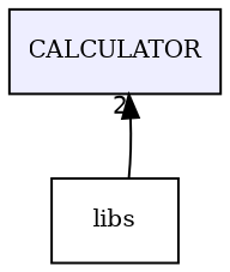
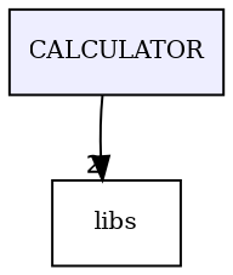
  digraph {
    compound=true
    fontname="DejaVu Serif"
    node [fontname="DejaVu Serif" fontsize=10 shape=box]
    n1 [fillcolor="#eeeeff" label=CALCULATOR pencolor=black style=filled]
    n2 [label=libs]
-   n2 -> n1 [headlabel=2 labeldistance=1.5 labelfontname=Helvetica labelfontsize=10 fontname="DejaVu Serif"]
+   n1 -> n2 [headlabel=2 labeldistance=1.5 labelfontname=Helvetica labelfontsize=10 fontname="DejaVu Serif"]
  }
